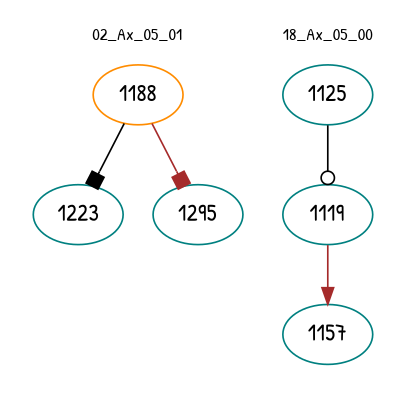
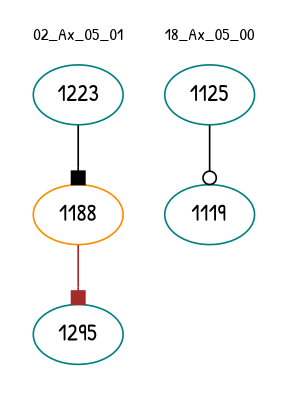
  digraph {
    fontname="Patrick Hand"
    node [color=teal fontname="Patrick Hand"]
    edge [arrowhead=box color=black fontname="Patrick Hand"]
    n1 [label=1223]
    n2 [color=darkorange label=1188]
    n3 [label=1295]
    n4 [label=1125]
    n5 [label=1119]
-   n6 [label=1157]
    subgraph cluster_1 {
      color=white
      fontsize=10
      label="02_Ax_05_01"
      n1
      n2
      n3
    }
    subgraph cluster_2 {
      color=white
      fontsize=10
      label="18_Ax_05_00"
      n4
      n5
-     n6
    }
-   n2 -> n1
+   n1 -> n2
    n2 -> n3 [color=brown]
    n4 -> n5 [arrowhead=odot]
-   n5 -> n6 [arrowhead=normal color=brown]
  }
